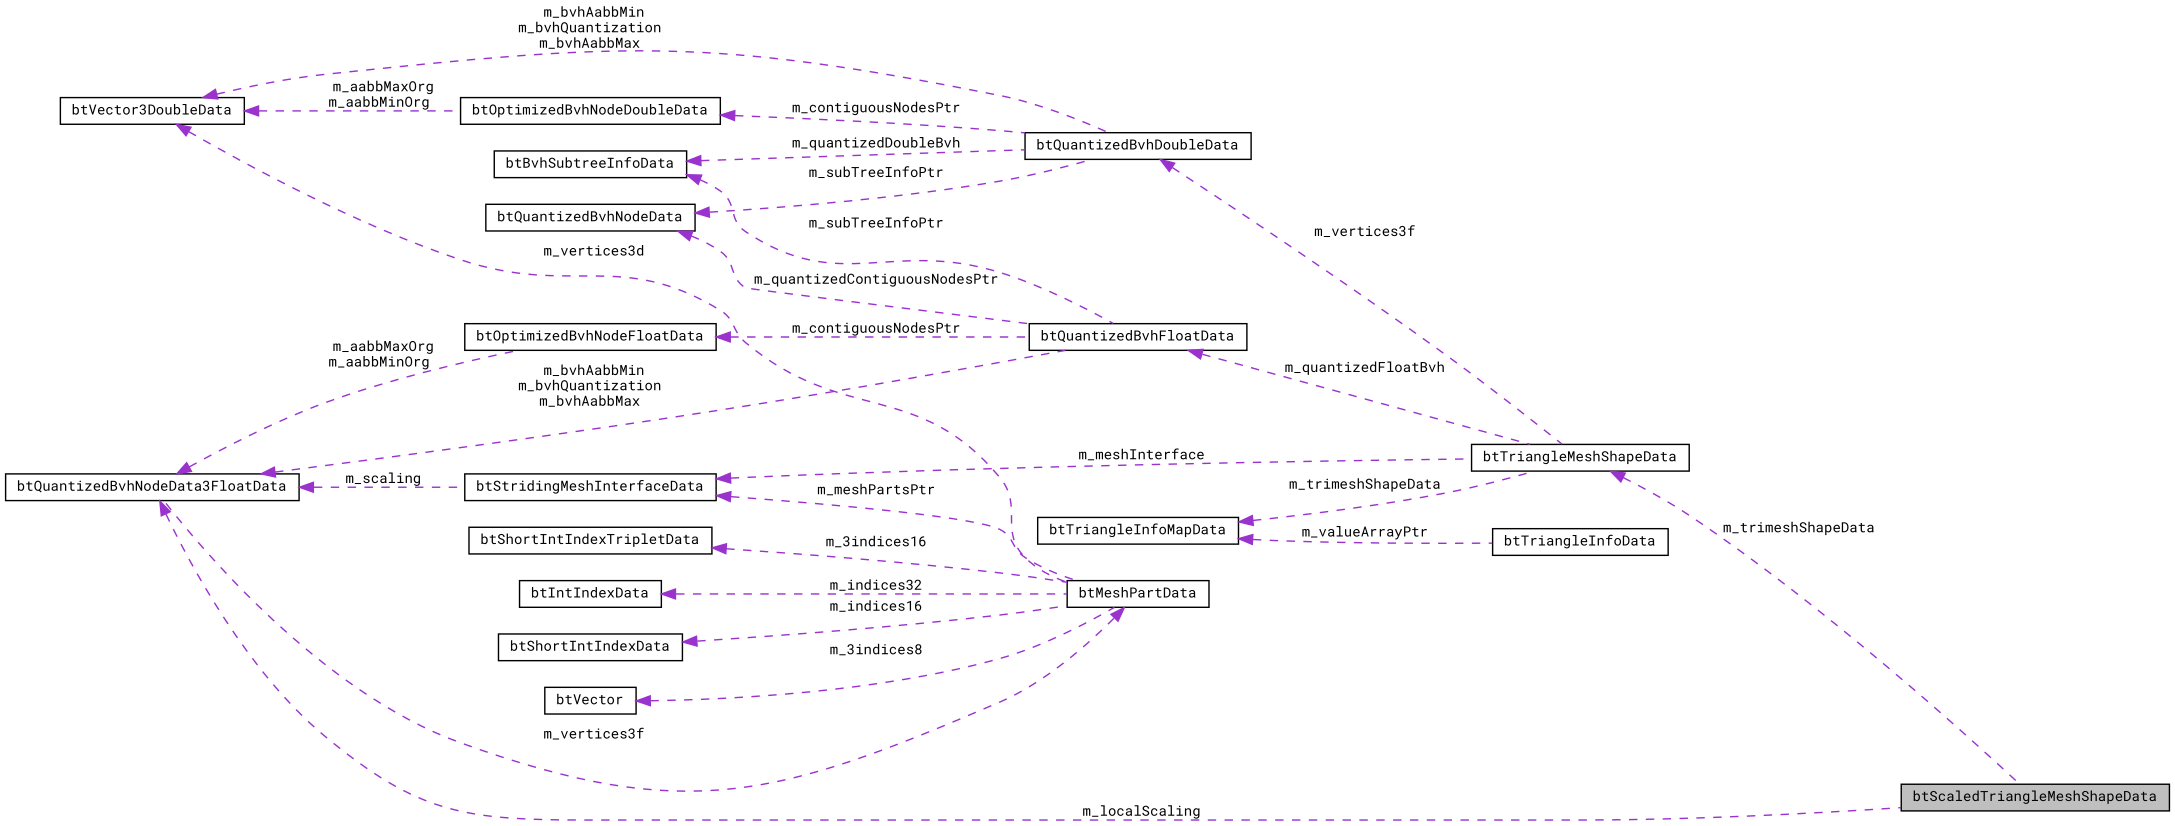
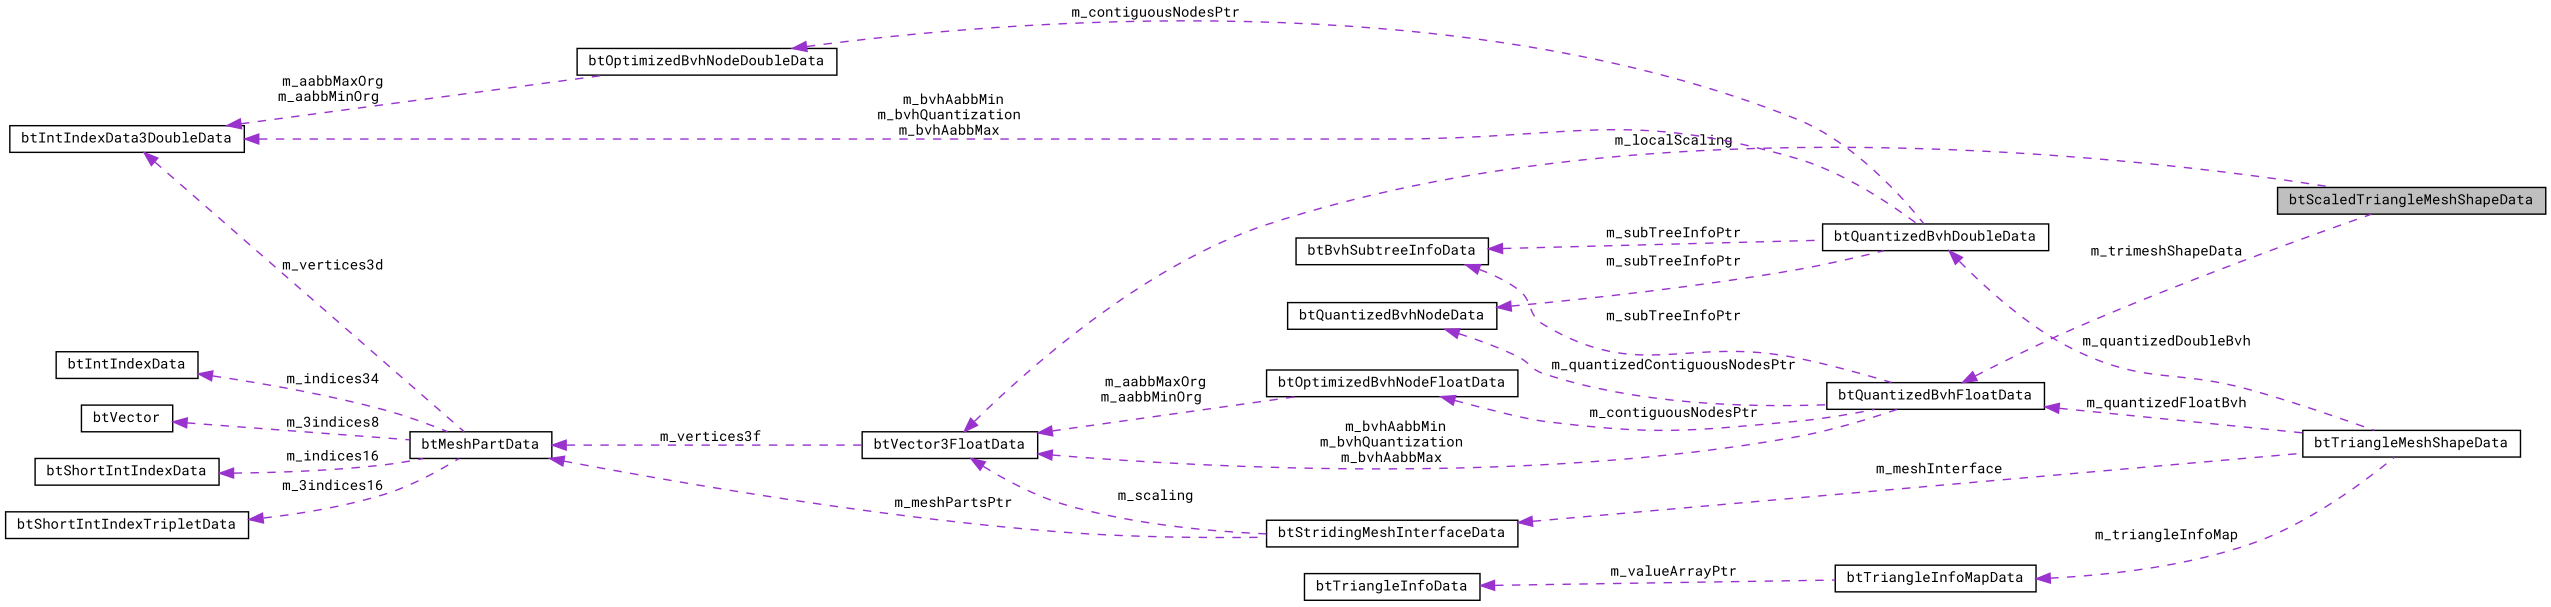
  digraph {
    fontname="Roboto Mono"
    rankdir=LR
    node [color=black fillcolor=white fontname="Roboto Mono" fontsize=10 shape=record style=filled]
    edge [color=darkorchid3 dir=back fontname="Roboto Mono" fontsize=10 labelfontname=Helvetica labelfontsize=10 style=dashed]
    n1 [fillcolor=grey75 fontcolor=black height=0.2 label=btScaledTriangleMeshShapeData width=0.4]
-   n2 [height=0.2 label=btQuantizedBvhNodeData3FloatData width=0.4]
+   n2 [height=0.2 label=btVector3FloatData width=0.4]
    n3 [height=0.2 label=btStridingMeshInterfaceData width=0.4]
    n4 [height=0.2 label=btQuantizedBvhFloatData width=0.4]
    n5 [height=0.2 label=btOptimizedBvhNodeFloatData width=0.4]
    n6 [height=0.2 label=btTriangleMeshShapeData width=0.4]
    n7 [height=0.2 label=btMeshPartData width=0.4]
    n8 [height=0.2 label=btTriangleInfoMapData width=0.4]
    n9 [height=0.2 label=btTriangleInfoData width=0.4]
    n10 [height=0.2 label=btShortIntIndexData width=0.4]
    n11 [height=0.2 label=btShortIntIndexTripletData width=0.4]
    n12 [height=0.2 label=btIntIndexData width=0.4]
    n13 [height=0.2 label=btVector width=0.4]
-   n14 [height=0.2 label=btVector3DoubleData width=0.4]
+   n14 [height=0.2 label=btIntIndexData3DoubleData width=0.4]
    n15 [height=0.2 label=btQuantizedBvhDoubleData width=0.4]
    n16 [height=0.2 label=btOptimizedBvhNodeDoubleData width=0.4]
    n17 [height=0.2 label=btQuantizedBvhNodeData width=0.4]
    n18 [height=0.2 label=btBvhSubtreeInfoData width=0.4]
    n2 -> n1 [label=" m_localScaling"]
    n2 -> n3 [label=" m_scaling"]
    n2 -> n4 [label=" m_bvhAabbMin\nm_bvhQuantization\nm_bvhAabbMax"]
    n2 -> n5 [label=" m_aabbMaxOrg\nm_aabbMinOrg"]
    n3 -> n6 [label=" m_meshInterface"]
    n4 -> n6 [label=" m_quantizedFloatBvh"]
    n5 -> n4 [label=" m_contiguousNodesPtr"]
-   n6 -> n1 [label=" m_trimeshShapeData"]
+   n4 -> n1 [label=" m_trimeshShapeData"]
    n7 -> n2 [label=" m_vertices3f"]
-   n3 -> n7 [label=" m_meshPartsPtr"]
-   n8 -> n6 [label=" m_trimeshShapeData"]
-   n8 -> n9 [label=" m_valueArrayPtr"]
+   n7 -> n3 [label=" m_meshPartsPtr"]
+   n8 -> n6 [label=" m_triangleInfoMap"]
+   n9 -> n8 [label=" m_valueArrayPtr"]
    n10 -> n7 [label=" m_indices16"]
    n11 -> n7 [label=" m_3indices16"]
-   n12 -> n7 [label=" m_indices32"]
+   n12 -> n7 [label=" m_indices34"]
    n13 -> n7 [label=" m_3indices8"]
    n14 -> n7 [label=" m_vertices3d"]
    n14 -> n15 [label=" m_bvhAabbMin\nm_bvhQuantization\nm_bvhAabbMax"]
    n14 -> n16 [label=" m_aabbMaxOrg\nm_aabbMinOrg"]
-   n15 -> n6 [label=" m_vertices3f"]
+   n15 -> n6 [label=" m_quantizedDoubleBvh"]
    n16 -> n15 [label=" m_contiguousNodesPtr"]
    n17 -> n4 [label=" m_quantizedContiguousNodesPtr"]
    n17 -> n15 [label=" m_subTreeInfoPtr"]
    n18 -> n4 [label=" m_subTreeInfoPtr"]
-   n18 -> n15 [label=" m_quantizedDoubleBvh"]
+   n18 -> n15 [label=" m_subTreeInfoPtr"]
  }
